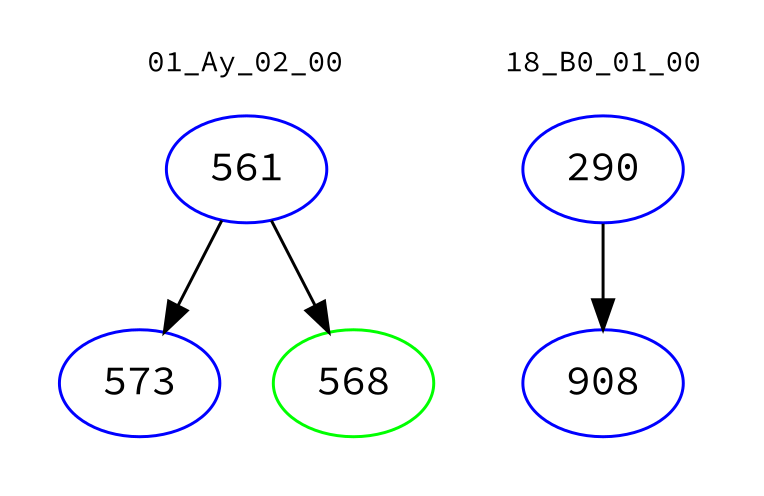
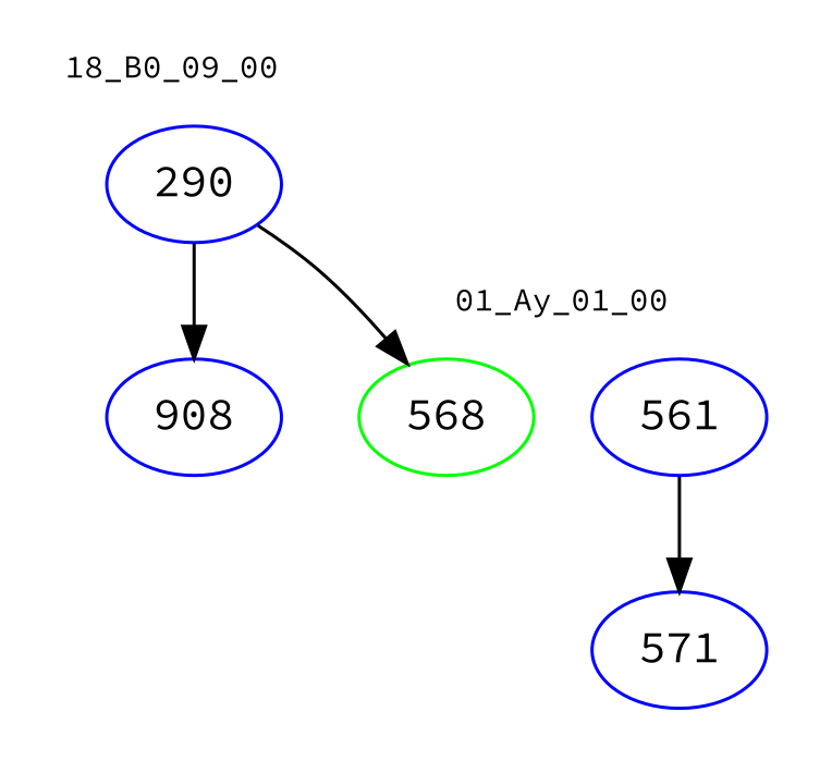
  digraph {
    fontname="Source Code Pro"
    node [color=blue fontname="Source Code Pro"]
    edge [color=black fontname="Source Code Pro"]
    n1 [label=561]
-   n2 [label=573]
+   n2 [label=571]
    n3 [color=green label=568]
    n4 [label=290]
    n5 [label=908]
    subgraph cluster_1 {
      color=white
      fontsize=10
-     label="01_Ay_02_00"
+     label="01_Ay_01_00"
      n1
      n2
      n3
    }
    subgraph cluster_2 {
      color=white
      fontsize=10
-     label="18_B0_01_00"
+     label="18_B0_09_00"
      n4
      n5
    }
    n1 -> n2
-   n1 -> n3
+   n4 -> n3
    n4 -> n5
  }
